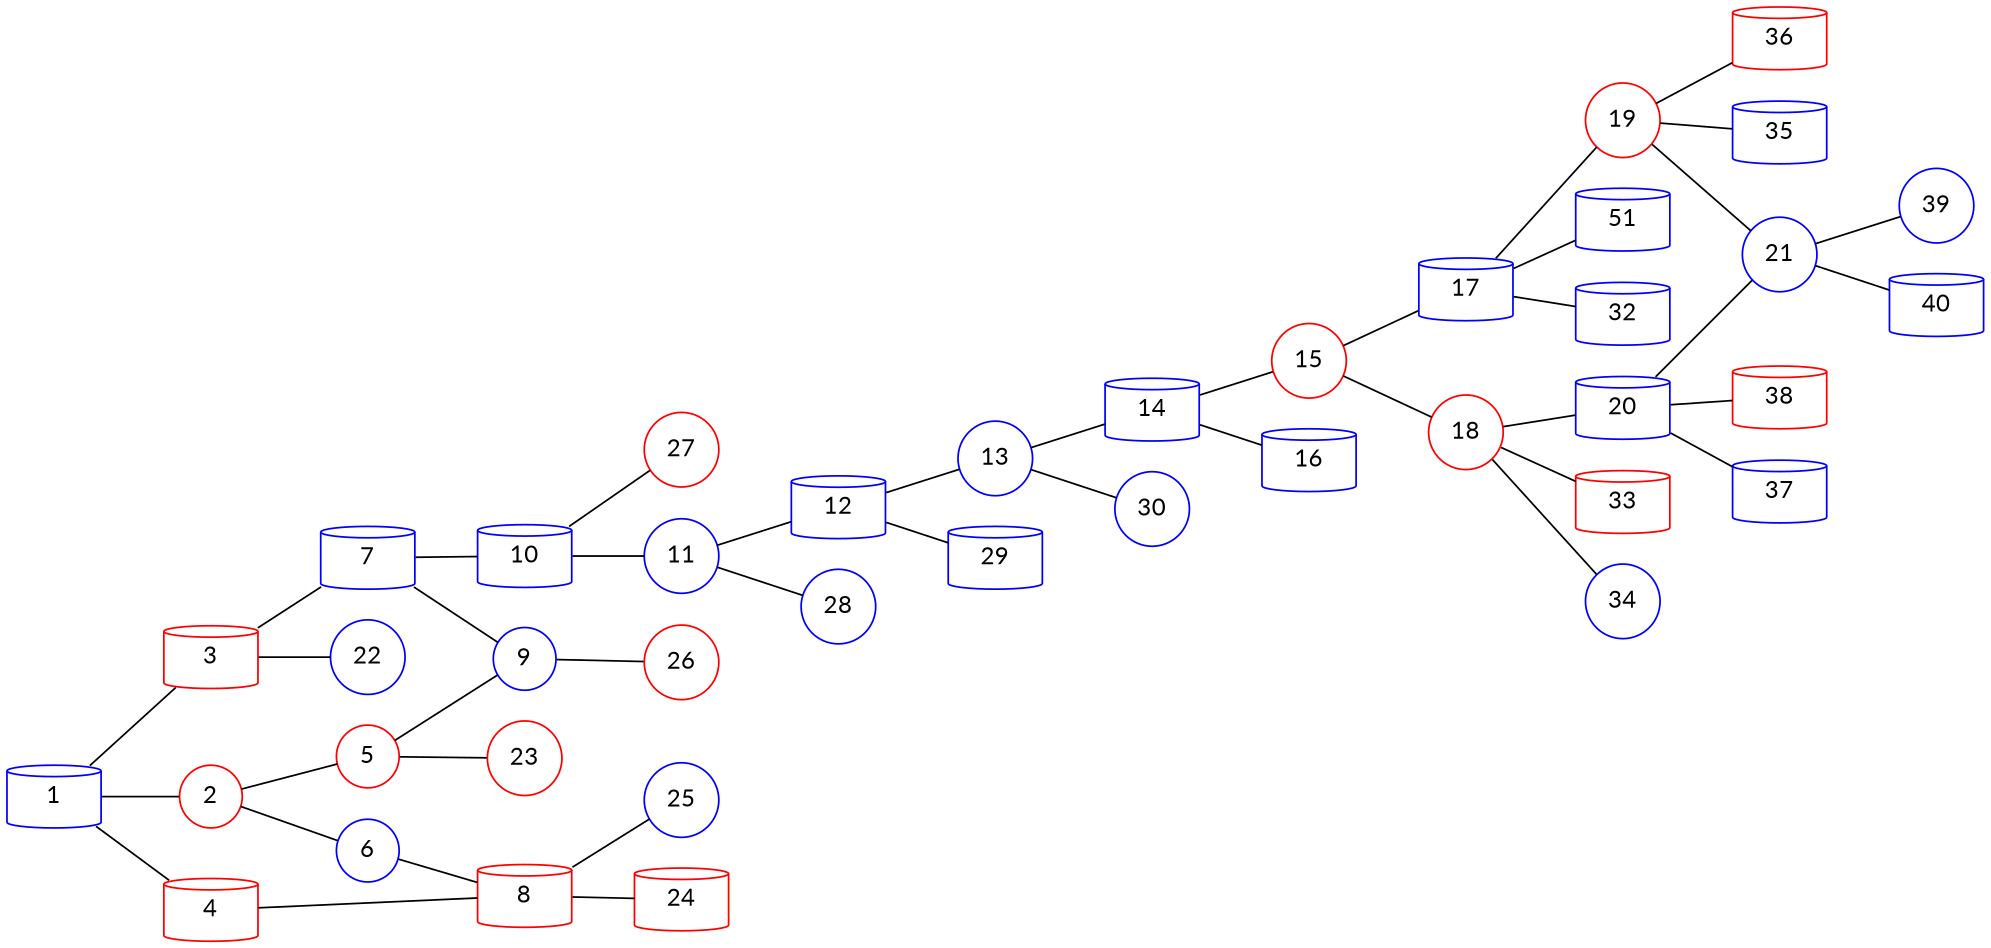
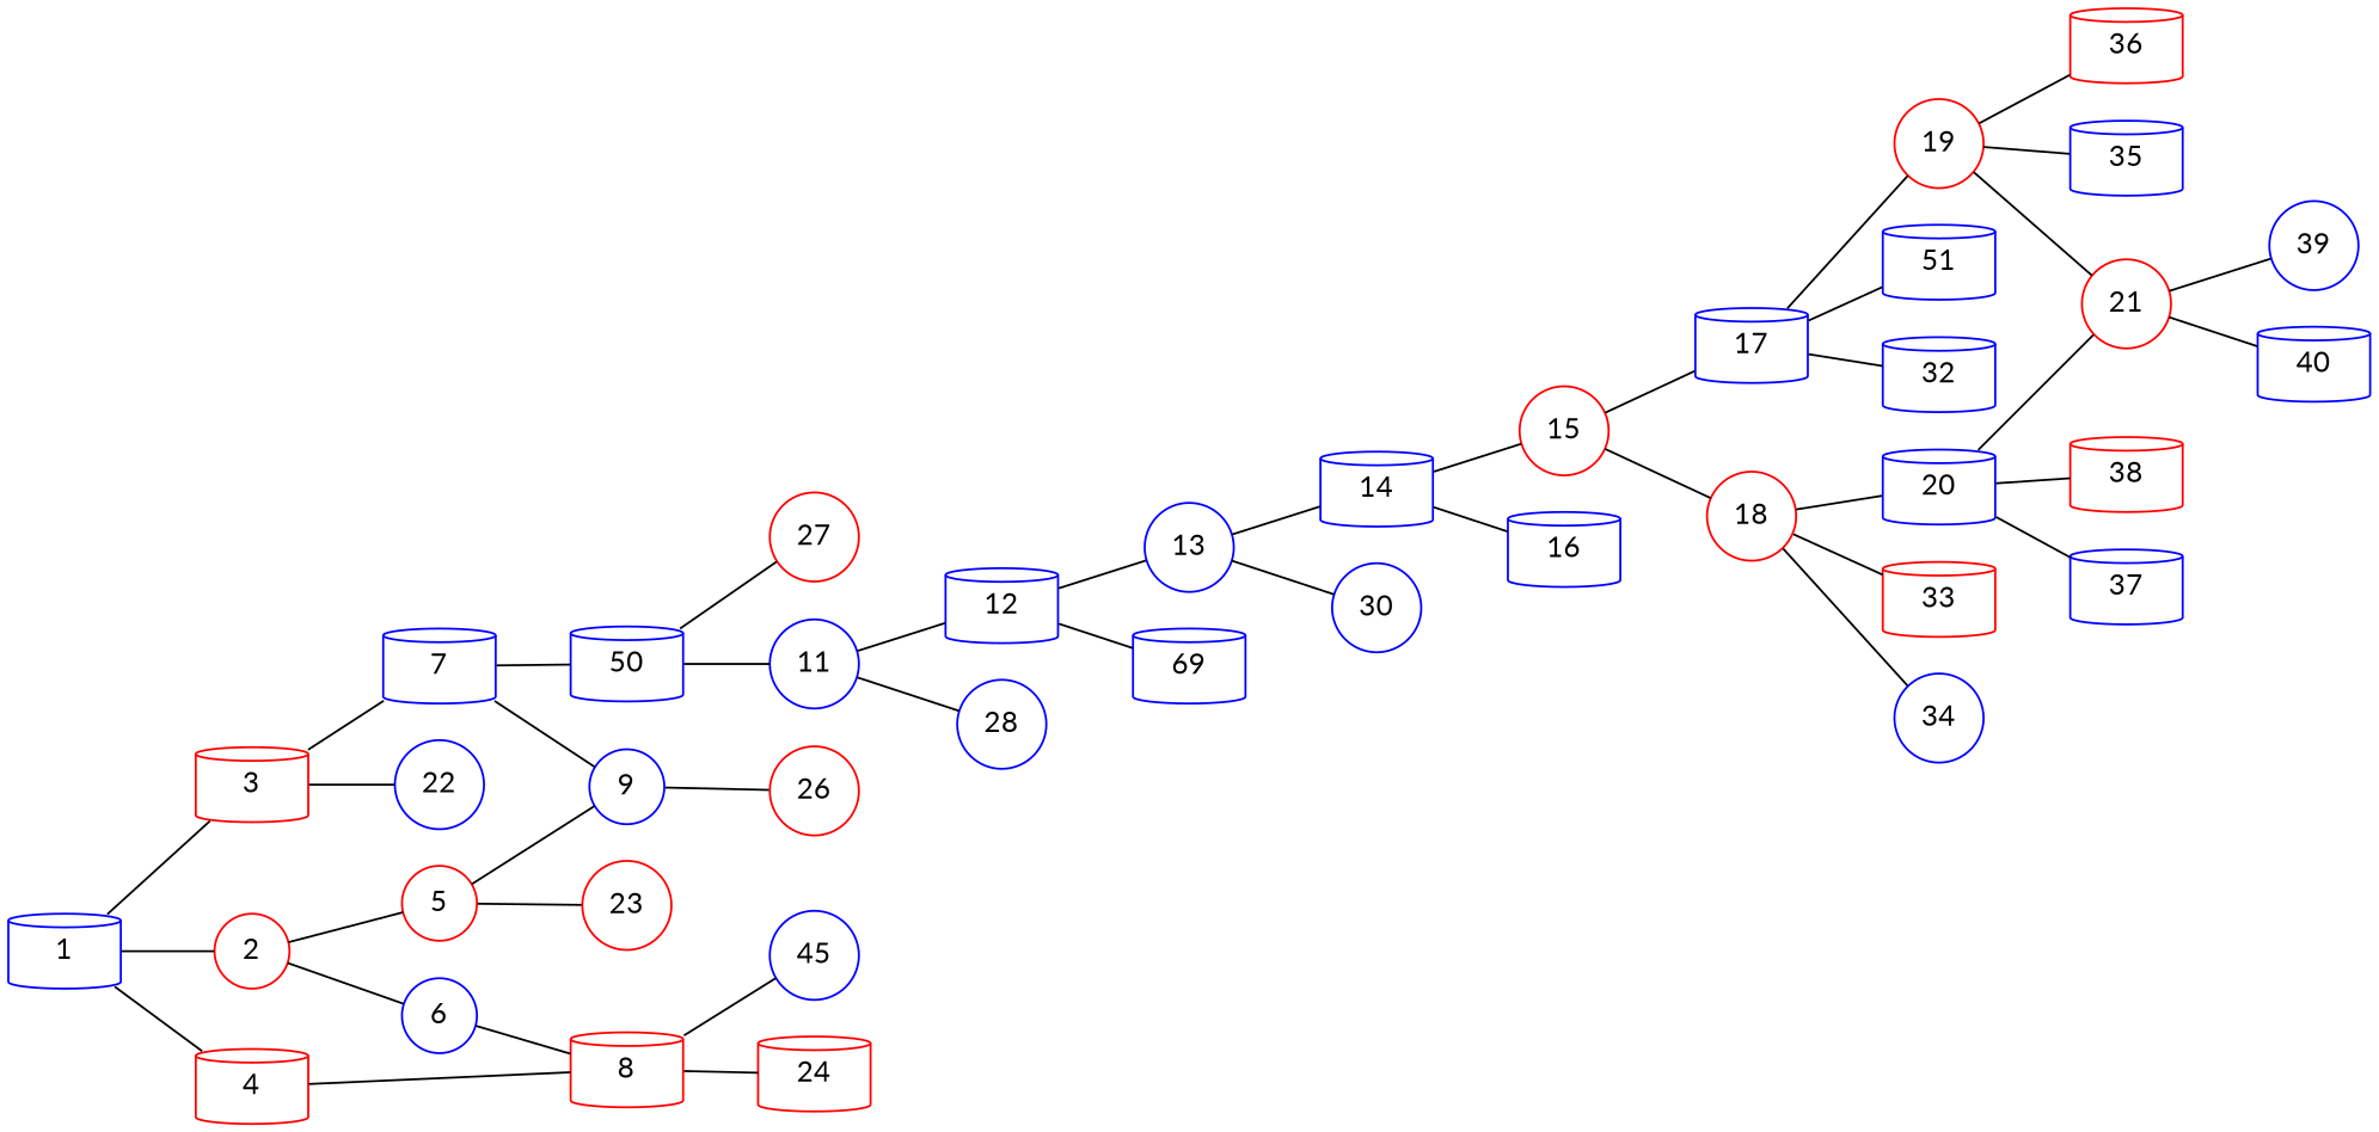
  graph {
    fontname=Lato
    rankdir=LR
    node [chem=H color=blue fontname=Lato shape=cylinder]
    edge [fontname=Lato valence=1]
    1 [chem=C]
    2 [chem=C color=red shape=circle]
    3 [chem=C color=red]
    4 [chem=O color=red]
    5 [chem=C color=red shape=circle]
    6 [chem=O shape=circle]
    7 [chem=C]
    22 [shape=circle]
    8 [chem=C color=red]
    9 [chem=C shape=circle]
    23 [color=red shape=circle]
-   10 [chem=C]
+   10 [chem=C label=50]
    24 [color=red]
-   25 [shape=circle]
+   25 [shape=circle label=45]
    26 [color=red shape=circle]
    11 [chem=C shape=circle]
    27 [color=red shape=circle]
    12 [chem=C]
    28 [shape=circle]
    13 [chem=C shape=circle]
-   29
+   29 [label=69]
    14 [chem=C]
    30 [shape=circle]
    15 [chem=N color=red shape=circle]
    16 [chem=O]
    17 [chem=C]
    18 [chem=C color=red shape=circle]
    19 [chem=C color=red shape=circle]
    n29 [label=51]
    32
    20 [chem=C]
    33 [color=red]
    34 [shape=circle]
-   21 [chem=C shape=circle]
+   21 [chem=C color=red shape=circle]
    35
    36 [color=red]
    37
    38 [color=red]
    39 [shape=circle]
    40
    1 -- 2 [valence=2]
    1 -- 3
    1 -- 4
    2 -- 5
    2 -- 6
    3 -- 7 [valence=2]
    3 -- 22
    4 -- 8
    5 -- 9 [valence=2]
    5 -- 23
    6 -- 8
    7 -- 9
    7 -- 10
    8 -- 24
    8 -- 25
    9 -- 26
    10 -- 11 [valence=2]
    10 -- 27
    11 -- 12
    11 -- 28
    12 -- 13 [valence=2]
    12 -- 29
    13 -- 14
    13 -- 30
    14 -- 15
    14 -- 16 [valence=2]
    15 -- 17
    15 -- 18
    17 -- 19
    17 -- n29
    17 -- 32
    18 -- 20
    18 -- 33
    18 -- 34
    19 -- 21
    19 -- 35
    19 -- 36
    20 -- 21
    20 -- 37
    20 -- 38
    21 -- 39
    21 -- 40
  }
